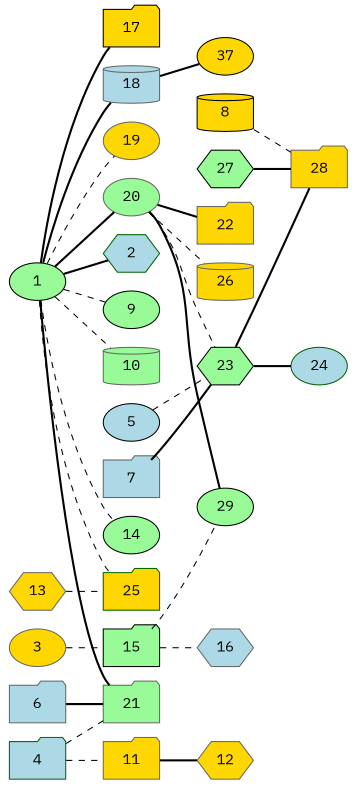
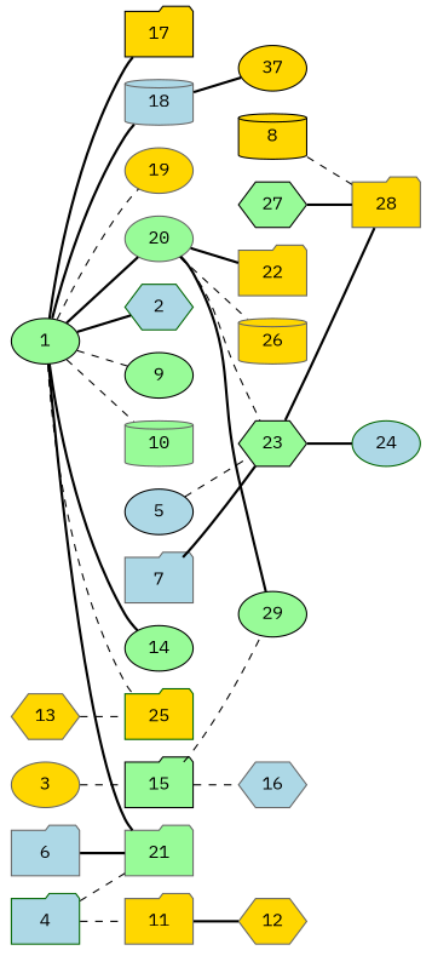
  graph {
    fontname="IBM Plex Mono"
    rankdir=LR
    node [color=gray40 fillcolor=gold fontname="IBM Plex Mono" shape=ellipse style=filled]
    edge [fontname="IBM Plex Mono" style=dashed weight=1.0]
    1 [color=black fillcolor=palegreen]
    2 [color=darkgreen fillcolor=lightblue shape=hexagon]
    9 [color=black fillcolor=palegreen]
    10 [fillcolor=palegreen shape=cylinder]
    14 [color=black fillcolor=palegreen]
    17 [color=black shape=folder]
    18 [fillcolor=lightblue shape=cylinder]
    19
    20 [fillcolor=palegreen]
    21 [fillcolor=palegreen shape=folder]
    25 [color=darkgreen shape=folder]
    n12 [color=black label=37]
    23 [color=black fillcolor=palegreen shape=hexagon]
    29 [color=black fillcolor=palegreen]
    22 [shape=folder]
    26 [shape=cylinder]
    15 [color=black fillcolor=palegreen shape=folder]
    3
    4 [color=darkgreen fillcolor=lightblue shape=folder]
    11 [shape=folder]
    12 [shape=hexagon]
    5 [color=black fillcolor=lightblue]
    28 [shape=folder]
    24 [color=darkgreen fillcolor=lightblue]
    6 [fillcolor=lightblue shape=folder]
    7 [fillcolor=lightblue shape=folder]
    8 [color=black shape=cylinder]
    13 [shape=hexagon]
    16 [fillcolor=lightblue shape=hexagon]
    27 [color=black fillcolor=palegreen shape=hexagon]
    1 -- 2 [style=bold]
    1 -- 9
    1 -- 10
-   1 -- 14
+   1 -- 14 [style=bold]
    1 -- 17 [style=bold]
    1 -- 18 [style=bold]
    1 -- 19
    1 -- 20 [style=bold]
    1 -- 21 [style=bold]
    1 -- 25
    18 -- n12 [style=bold]
    20 -- 23
    20 -- 29 [style=bold]
    20 -- 22 [style=bold]
    20 -- 26
    23 -- 28 [style=bold]
    23 -- 24 [style=bold]
    15 -- 29
    15 -- 16
    3 -- 15
    4 -- 21
    4 -- 11
    11 -- 12 [style=bold]
    5 -- 23
    6 -- 21 [style=bold]
    7 -- 23 [style=bold]
    8 -- 28
    13 -- 25
    27 -- 28 [style=bold]
  }
